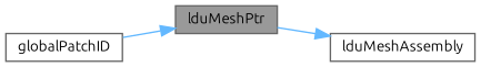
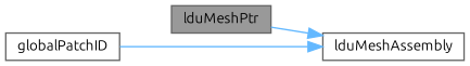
  digraph {
    fontname=Ubuntu
    rankdir=RL
    node [color=grey40 fillcolor=white fontname=Ubuntu fontsize=10 shape=box style=filled]
    edge [color=steelblue1 dir=back fontname=Ubuntu fontsize=10 labelfontname=Helvetica labelfontsize=10 style=solid]
    n1 [color=gray40 fillcolor=grey60 fontcolor=black height=0.2 label=lduMeshPtr width=0.4]
    n2 [height=0.2 label=globalPatchID width=0.4]
    n3 [height=0.2 label=lduMeshAssembly width=0.4]
-   n1 -> n2
+   n3 -> n2
    n3 -> n1
  }
